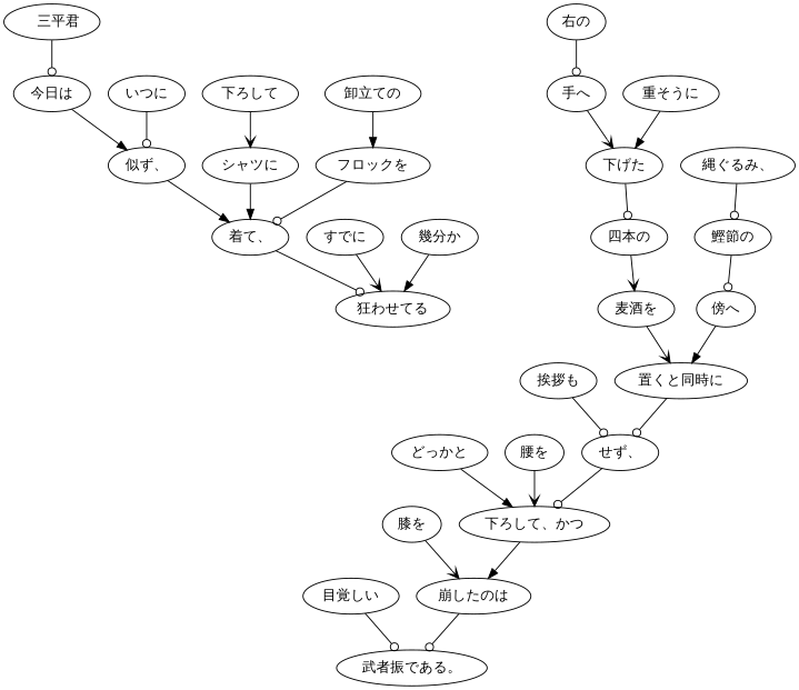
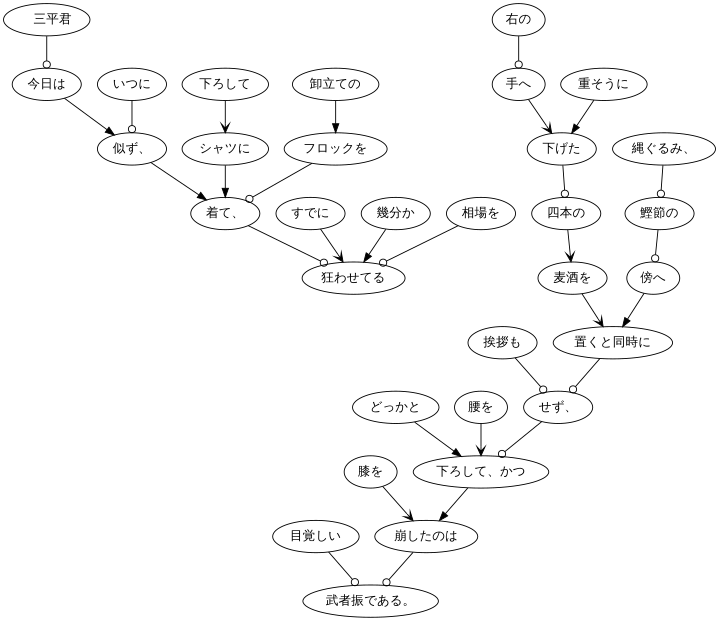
  digraph {
    fontname="IBM Plex Mono"
    node [fontname="IBM Plex Mono"]
    edge [arrowhead=odot fontname="IBM Plex Mono"]
    n1 [label="　三平君"]
    n2 [label="今日は"]
    n3 [label="似ず、"]
    n4 [label="着て、"]
    n5 [label="いつに"]
    n6 [label="狂わせてる"]
    n7 [label="下ろして"]
    n8 [label="シャツに"]
    n9 [label="卸立ての"]
    n10 [label="フロックを"]
    n11 [label="すでに"]
    n12 [label="幾分か"]
+   n13 [label="相場を"]
    n14 [label="置くと同時に"]
    n15 [label="せず、"]
    n16 [label="右の"]
    n17 [label="手へ"]
    n18 [label="下げた"]
    n19 [label="四本の"]
    n20 [label="重そうに"]
    n21 [label="麦酒を"]
    n22 [label="縄ぐるみ、"]
    n23 [label="鰹節の"]
    n24 [label="傍へ"]
    n25 [label="下ろして、かつ"]
    n26 [label="挨拶も"]
    n27 [label="崩したのは"]
    n28 [label="どっかと"]
    n29 [label="腰を"]
    n30 [label="武者振である。"]
    n31 [label="膝を"]
    n32 [label="目覚しい"]
    n1 -> n2
    n2 -> n3 [arrowhead=normal]
    n3 -> n4 [arrowhead=normal]
    n4 -> n6
    n5 -> n3
    n7 -> n8 [arrowhead=vee]
    n8 -> n4 [arrowhead=normal]
    n9 -> n10 [arrowhead=normal]
    n10 -> n4
    n11 -> n6 [arrowhead=vee]
    n12 -> n6 [arrowhead=normal]
+   n13 -> n6
    n14 -> n15
    n15 -> n25
    n16 -> n17
    n17 -> n18 [arrowhead=vee]
    n18 -> n19
    n19 -> n21 [arrowhead=vee]
    n20 -> n18 [arrowhead=normal]
    n21 -> n14 [arrowhead=vee]
    n22 -> n23
    n23 -> n24
    n24 -> n14 [arrowhead=normal]
    n25 -> n27 [arrowhead=normal]
    n26 -> n15
    n27 -> n30
    n28 -> n25 [arrowhead=normal]
    n29 -> n25 [arrowhead=vee]
    n31 -> n27 [arrowhead=vee]
    n32 -> n30
  }
